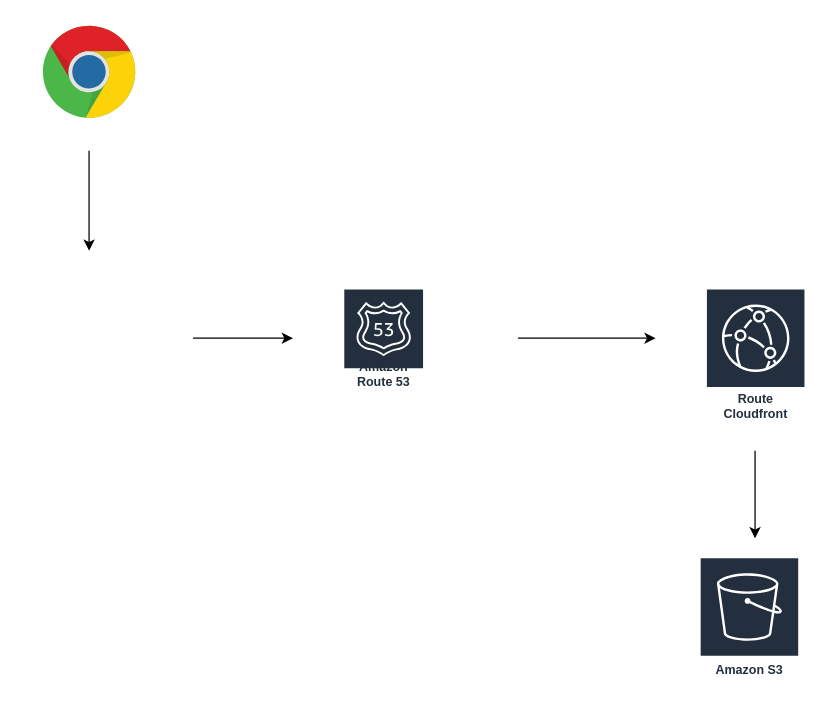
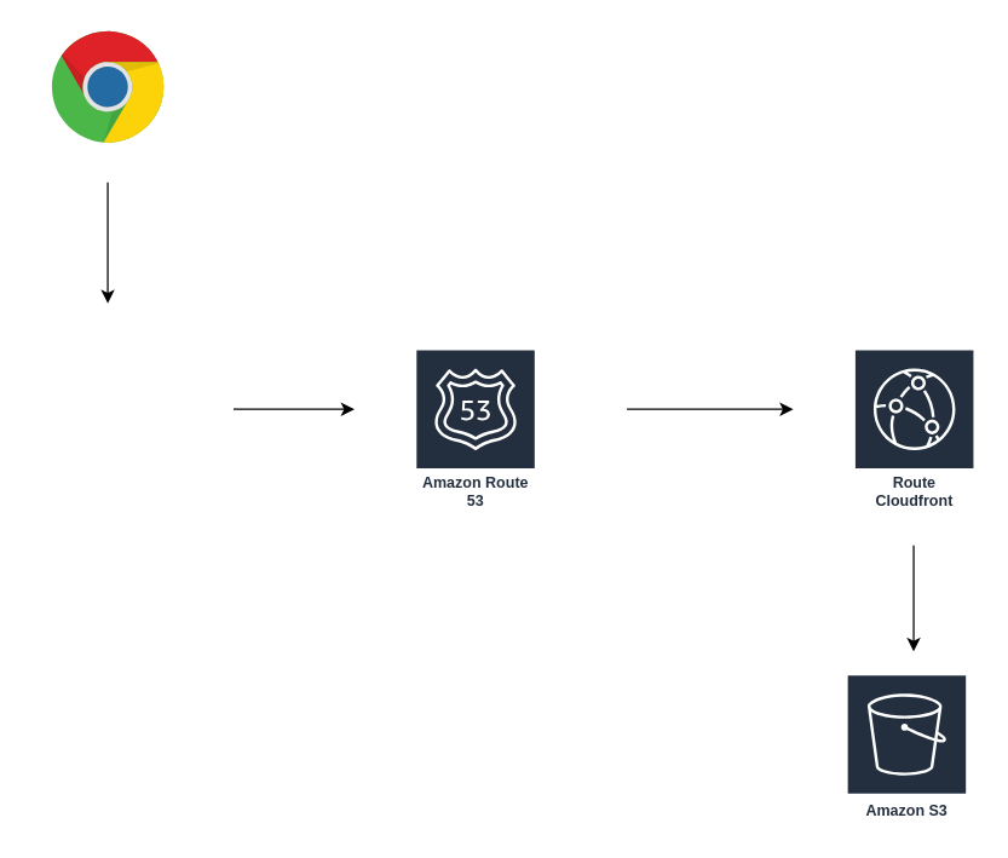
  <mxCell id="0" />
  <mxCell id="1" parent="0" />
  <mxCell id="2" value="" style="dashed=0;outlineConnect=0;html=1;align=center;labelPosition=center;verticalLabelPosition=bottom;verticalAlign=top;shape=mxgraph.weblogos.chrome" vertex="1" parent="1"><mxGeometry x="33.75" y="20" width="74.8" height="75.4" as="geometry" /></mxCell>
  <mxCell id="3" value="" style="endArrow=classic;html=1;rounded=0;" edge="1" parent="1"><mxGeometry width="50" height="50" relative="1" as="geometry"><mxPoint x="70.65" y="120" as="sourcePoint" /><mxPoint x="70.65" y="200" as="targetPoint" /></mxGeometry></mxCell>
  <mxCell id="4" value="" style="shape=image;html=1;verticalAlign=top;verticalLabelPosition=bottom;labelBackgroundColor=#ffffff;imageAspect=0;aspect=fixed;image=https://cdn1.iconfinder.com/data/icons/unicons-line-vol-5/24/react-128.png" vertex="1" parent="1"><mxGeometry x="20" y="220" width="102.3" height="102.3" as="geometry" /></mxCell>
  <mxCell id="5" value="Amazon S3" style="sketch=0;outlineConnect=0;fontColor=#232F3E;gradientColor=none;strokeColor=#ffffff;fillColor=#232F3E;dashed=0;verticalLabelPosition=middle;verticalAlign=bottom;align=center;html=1;whiteSpace=wrap;fontSize=10;fontStyle=1;spacing=3;shape=mxgraph.aws4.productIcon;prIcon=mxgraph.aws4.s3;" vertex="1" parent="1"><mxGeometry x="558.75" y="445" width="80" height="100" as="geometry" /></mxCell>
  <mxCell id="6" value="" style="endArrow=classic;html=1;rounded=0;" edge="1" parent="1"><mxGeometry width="50" height="50" relative="1" as="geometry"><mxPoint x="153.75" y="270" as="sourcePoint" /><mxPoint x="233.75" y="270" as="targetPoint" /></mxGeometry></mxCell>
- <mxCell id="7" value="Amazon Route 53" style="sketch=0;outlineConnect=0;fontColor=#232F3E;gradientColor=none;strokeColor=#ffffff;fillColor=#232F3E;dashed=0;verticalLabelPosition=middle;verticalAlign=bottom;align=center;html=1;whiteSpace=wrap;fontSize=10;fontStyle=1;spacing=3;shape=mxgraph.aws4.productIcon;prIcon=mxgraph.aws4.route_53;" vertex="1" parent="1"><mxGeometry x="273.75" y="230" width="65" height="85" as="geometry" /></mxCell>
+ <mxCell id="7" value="Amazon Route 53" style="sketch=0;outlineConnect=0;fontColor=#232F3E;gradientColor=none;strokeColor=#ffffff;fillColor=#232F3E;dashed=0;verticalLabelPosition=middle;verticalAlign=bottom;align=center;html=1;whiteSpace=wrap;fontSize=10;fontStyle=1;spacing=3;shape=mxgraph.aws4.productIcon;prIcon=mxgraph.aws4.route_53;" vertex="1" parent="1"><mxGeometry x="273.75" y="230" width="80" height="110" as="geometry" /></mxCell>
  <mxCell id="8" value="" style="endArrow=classic;html=1;rounded=0;" edge="1" parent="1"><mxGeometry width="50" height="50" relative="1" as="geometry"><mxPoint x="413.75" y="270" as="sourcePoint" /><mxPoint x="523.75" y="270" as="targetPoint" /></mxGeometry></mxCell>
  <mxCell id="9" value="" style="endArrow=classic;html=1;rounded=0;" edge="1" parent="1"><mxGeometry width="50" height="50" relative="1" as="geometry"><mxPoint x="603.25" y="360" as="sourcePoint" /><mxPoint x="603.25" y="430" as="targetPoint" /></mxGeometry></mxCell>
  <mxCell id="10" value="Route Cloudfront" style="sketch=0;outlineConnect=0;fontColor=#232F3E;gradientColor=none;strokeColor=#ffffff;fillColor=#232F3E;dashed=0;verticalLabelPosition=middle;verticalAlign=bottom;align=center;html=1;whiteSpace=wrap;fontSize=10;fontStyle=1;spacing=3;shape=mxgraph.aws4.productIcon;prIcon=mxgraph.aws4.cloudfront;" vertex="1" parent="1"><mxGeometry x="563.75" y="230" width="80" height="110" as="geometry" /></mxCell>
